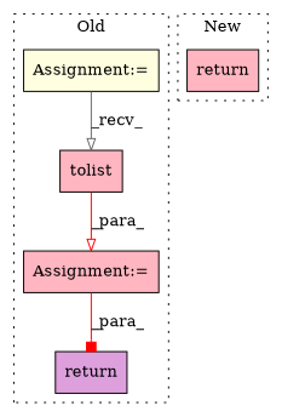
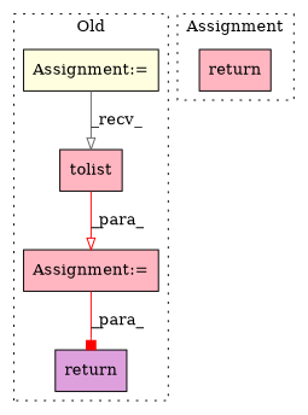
  digraph {
    node [a=41 l=7 shape=box style=filled fillcolor=lightpink]
    edge [color=red arrowhead=onormal]
    n1 [a=32 l=8 label=tolist s=423]
    n2 [label=return s=443 fillcolor=plum]
    n3 [a=7 l=1 label="Assignment:=" s=414]
    n4 [a=7 l=1 label="Assignment:=" s=267 fillcolor=lightyellow]
    n5 [label=return s=435]
    subgraph cluster_1 {
      label=Old
      style=dotted
      n1
      n2
      n3
      n4
    }
    subgraph cluster_2 {
-     label=New
+     label=Assignment
      style=dotted
      n5
    }
    n1 -> n3 [label=_para_]
    n3 -> n2 [label=_para_ arrowhead=box]
    n4 -> n1 [label=_recv_ color=gray40]
  }
